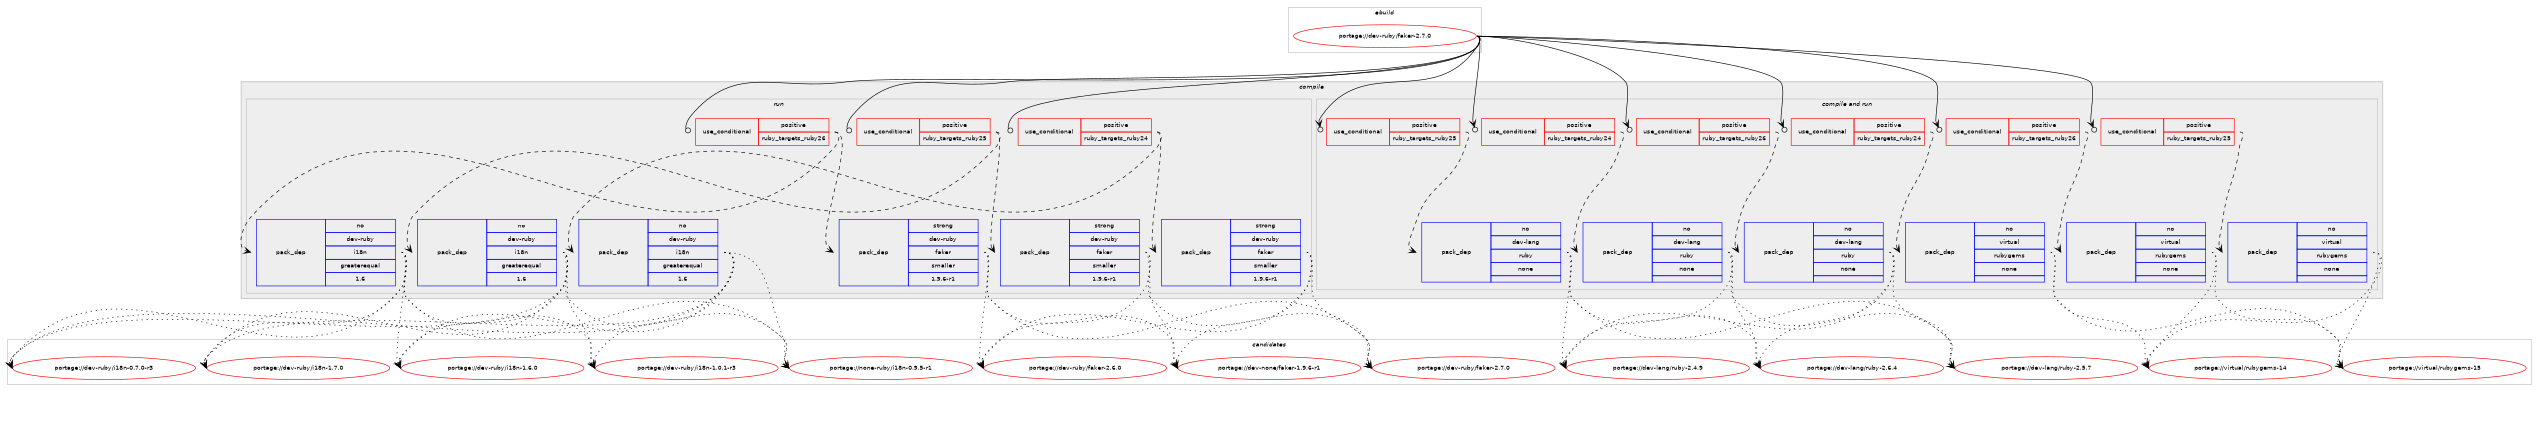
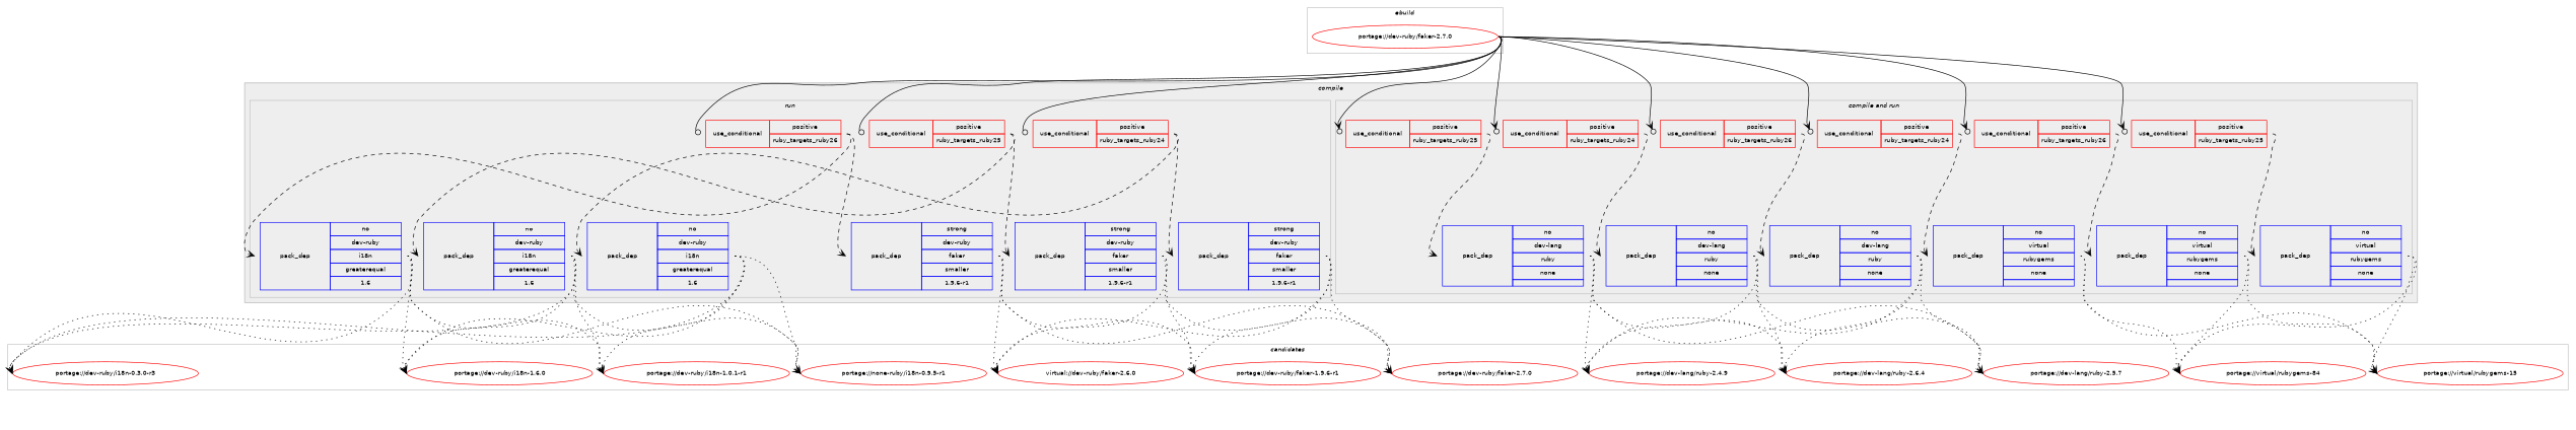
  digraph {
    compound=true
    concentrate=true
    fontname=Helvetica
    fontsize=10
    newrank=true
    rankdir=TB
    ranksep=1.5
    node [color=red fontname=Helvetica fontsize=10 shape=none]
    edge [arrowhead=vee headport=w style=dotted tailport=e weight=100]
    n1 [label="portage://dev-ruby/faker-2.7.0" width=4 shape=""]
    n2 [color=blue label=<<TABLE BORDER="0" CELLBORDER="1" CELLSPACING="0" CELLPADDING="4" WIDTH="220"><TR><TD ROWSPAN="6" CELLPADDING="30">pack_dep</TD></TR><TR><TD WIDTH="110">no</TD></TR><TR><TD>dev-lang</TD></TR><TR><TD>ruby</TD></TR><TR><TD>none</TD></TR><TR><TD></TD></TR></TABLE>>]
    n3 [label=<<TABLE BORDER="0" CELLBORDER="1" CELLSPACING="0" CELLPADDING="4"><TR><TD ROWSPAN="3" CELLPADDING="10">use_conditional</TD></TR><TR><TD>positive</TD></TR><TR><TD>ruby_targets_ruby24</TD></TR></TABLE>>]
    n4 [color=blue label=<<TABLE BORDER="0" CELLBORDER="1" CELLSPACING="0" CELLPADDING="4" WIDTH="220"><TR><TD ROWSPAN="6" CELLPADDING="30">pack_dep</TD></TR><TR><TD WIDTH="110">no</TD></TR><TR><TD>virtual</TD></TR><TR><TD>rubygems</TD></TR><TR><TD>none</TD></TR><TR><TD></TD></TR></TABLE>>]
    n5 [label=<<TABLE BORDER="0" CELLBORDER="1" CELLSPACING="0" CELLPADDING="4"><TR><TD ROWSPAN="3" CELLPADDING="10">use_conditional</TD></TR><TR><TD>positive</TD></TR><TR><TD>ruby_targets_ruby24</TD></TR></TABLE>>]
    n6 [color=blue label=<<TABLE BORDER="0" CELLBORDER="1" CELLSPACING="0" CELLPADDING="4" WIDTH="220"><TR><TD ROWSPAN="6" CELLPADDING="30">pack_dep</TD></TR><TR><TD WIDTH="110">no</TD></TR><TR><TD>dev-lang</TD></TR><TR><TD>ruby</TD></TR><TR><TD>none</TD></TR><TR><TD></TD></TR></TABLE>>]
    n7 [label=<<TABLE BORDER="0" CELLBORDER="1" CELLSPACING="0" CELLPADDING="4"><TR><TD ROWSPAN="3" CELLPADDING="10">use_conditional</TD></TR><TR><TD>positive</TD></TR><TR><TD>ruby_targets_ruby25</TD></TR></TABLE>>]
    n8 [color=blue label=<<TABLE BORDER="0" CELLBORDER="1" CELLSPACING="0" CELLPADDING="4" WIDTH="220"><TR><TD ROWSPAN="6" CELLPADDING="30">pack_dep</TD></TR><TR><TD WIDTH="110">no</TD></TR><TR><TD>virtual</TD></TR><TR><TD>rubygems</TD></TR><TR><TD>none</TD></TR><TR><TD></TD></TR></TABLE>>]
    n9 [label=<<TABLE BORDER="0" CELLBORDER="1" CELLSPACING="0" CELLPADDING="4"><TR><TD ROWSPAN="3" CELLPADDING="10">use_conditional</TD></TR><TR><TD>positive</TD></TR><TR><TD>ruby_targets_ruby25</TD></TR></TABLE>>]
    n10 [color=blue label=<<TABLE BORDER="0" CELLBORDER="1" CELLSPACING="0" CELLPADDING="4" WIDTH="220"><TR><TD ROWSPAN="6" CELLPADDING="30">pack_dep</TD></TR><TR><TD WIDTH="110">no</TD></TR><TR><TD>dev-lang</TD></TR><TR><TD>ruby</TD></TR><TR><TD>none</TD></TR><TR><TD></TD></TR></TABLE>>]
    n11 [label=<<TABLE BORDER="0" CELLBORDER="1" CELLSPACING="0" CELLPADDING="4"><TR><TD ROWSPAN="3" CELLPADDING="10">use_conditional</TD></TR><TR><TD>positive</TD></TR><TR><TD>ruby_targets_ruby26</TD></TR></TABLE>>]
    n12 [color=blue label=<<TABLE BORDER="0" CELLBORDER="1" CELLSPACING="0" CELLPADDING="4" WIDTH="220"><TR><TD ROWSPAN="6" CELLPADDING="30">pack_dep</TD></TR><TR><TD WIDTH="110">no</TD></TR><TR><TD>virtual</TD></TR><TR><TD>rubygems</TD></TR><TR><TD>none</TD></TR><TR><TD></TD></TR></TABLE>>]
    n13 [label=<<TABLE BORDER="0" CELLBORDER="1" CELLSPACING="0" CELLPADDING="4"><TR><TD ROWSPAN="3" CELLPADDING="10">use_conditional</TD></TR><TR><TD>positive</TD></TR><TR><TD>ruby_targets_ruby26</TD></TR></TABLE>>]
    n14 [color=blue label=<<TABLE BORDER="0" CELLBORDER="1" CELLSPACING="0" CELLPADDING="4" WIDTH="220"><TR><TD ROWSPAN="6" CELLPADDING="30">pack_dep</TD></TR><TR><TD WIDTH="110">no</TD></TR><TR><TD>dev-ruby</TD></TR><TR><TD>i18n</TD></TR><TR><TD>greaterequal</TD></TR><TR><TD>1.6</TD></TR></TABLE>>]
    n15 [color=blue label=<<TABLE BORDER="0" CELLBORDER="1" CELLSPACING="0" CELLPADDING="4" WIDTH="220"><TR><TD ROWSPAN="6" CELLPADDING="30">pack_dep</TD></TR><TR><TD WIDTH="110">strong</TD></TR><TR><TD>dev-ruby</TD></TR><TR><TD>faker</TD></TR><TR><TD>smaller</TD></TR><TR><TD>1.9.6-r1</TD></TR></TABLE>>]
    n16 [label=<<TABLE BORDER="0" CELLBORDER="1" CELLSPACING="0" CELLPADDING="4"><TR><TD ROWSPAN="3" CELLPADDING="10">use_conditional</TD></TR><TR><TD>positive</TD></TR><TR><TD>ruby_targets_ruby24</TD></TR></TABLE>>]
    n17 [color=blue label=<<TABLE BORDER="0" CELLBORDER="1" CELLSPACING="0" CELLPADDING="4" WIDTH="220"><TR><TD ROWSPAN="6" CELLPADDING="30">pack_dep</TD></TR><TR><TD WIDTH="110">no</TD></TR><TR><TD>dev-ruby</TD></TR><TR><TD>i18n</TD></TR><TR><TD>greaterequal</TD></TR><TR><TD>1.6</TD></TR></TABLE>>]
    n18 [color=blue label=<<TABLE BORDER="0" CELLBORDER="1" CELLSPACING="0" CELLPADDING="4" WIDTH="220"><TR><TD ROWSPAN="6" CELLPADDING="30">pack_dep</TD></TR><TR><TD WIDTH="110">strong</TD></TR><TR><TD>dev-ruby</TD></TR><TR><TD>faker</TD></TR><TR><TD>smaller</TD></TR><TR><TD>1.9.6-r1</TD></TR></TABLE>>]
    n19 [label=<<TABLE BORDER="0" CELLBORDER="1" CELLSPACING="0" CELLPADDING="4"><TR><TD ROWSPAN="3" CELLPADDING="10">use_conditional</TD></TR><TR><TD>positive</TD></TR><TR><TD>ruby_targets_ruby25</TD></TR></TABLE>>]
    n20 [color=blue label=<<TABLE BORDER="0" CELLBORDER="1" CELLSPACING="0" CELLPADDING="4" WIDTH="220"><TR><TD ROWSPAN="6" CELLPADDING="30">pack_dep</TD></TR><TR><TD WIDTH="110">no</TD></TR><TR><TD>dev-ruby</TD></TR><TR><TD>i18n</TD></TR><TR><TD>greaterequal</TD></TR><TR><TD>1.6</TD></TR></TABLE>>]
    n21 [color=blue label=<<TABLE BORDER="0" CELLBORDER="1" CELLSPACING="0" CELLPADDING="4" WIDTH="220"><TR><TD ROWSPAN="6" CELLPADDING="30">pack_dep</TD></TR><TR><TD WIDTH="110">strong</TD></TR><TR><TD>dev-ruby</TD></TR><TR><TD>faker</TD></TR><TR><TD>smaller</TD></TR><TR><TD>1.9.6-r1</TD></TR></TABLE>>]
    n22 [label=<<TABLE BORDER="0" CELLBORDER="1" CELLSPACING="0" CELLPADDING="4"><TR><TD ROWSPAN="3" CELLPADDING="10">use_conditional</TD></TR><TR><TD>positive</TD></TR><TR><TD>ruby_targets_ruby26</TD></TR></TABLE>>]
    n23 [label="portage://dev-lang/ruby-2.4.9" width=4 shape=""]
    n24 [label="portage://dev-lang/ruby-2.5.7" width=4 shape=""]
    n25 [label="portage://dev-lang/ruby-2.6.4" width=4 shape=""]
-   n26 [label="portage://virtual/rubygems-14" width=4 shape=""]
+   n26 [label="portage://virtual/rubygems-84" width=4 shape=""]
    n27 [label="portage://virtual/rubygems-15" width=4 shape=""]
-   n28 [label="portage://dev-ruby/i18n-0.7.0-r3" width=4 shape=""]
+   n28 [label="portage://dev-ruby/i18n-0.3.0-r3" width=4 shape=""]
    n29 [label="portage://none-ruby/i18n-0.9.5-r1" width=4 shape=""]
-   n30 [label="portage://dev-ruby/i18n-1.0.1-r3" width=4 shape=""]
+   n30 [label="portage://dev-ruby/i18n-1.0.1-r1" width=4 shape=""]
    n31 [label="portage://dev-ruby/i18n-1.6.0" width=4 shape=""]
-   n32 [label="portage://dev-ruby/i18n-1.7.0" width=4 shape=""]
-   n33 [label="portage://dev-none/faker-1.9.6-r1" width=4 shape=""]
-   n34 [label="portage://dev-ruby/faker-2.6.0" width=4 shape=""]
+   n33 [label="portage://dev-ruby/faker-1.9.6-r1" width=4 shape=""]
+   n34 [label="virtual://dev-ruby/faker-2.6.0" width=4 shape=""]
    n35 [label="portage://dev-ruby/faker-2.7.0" width=4 shape=""]
    subgraph cluster_1 {
      color=gray
      label=<<i>ebuild</i>>
      rank=same
      n1
    }
    subgraph cluster_2 {
      color=gray
      label=<<i>dependencies</i>>
      subgraph cluster_3 {
        color=gray
        fillcolor="#eeeeee"
        label=<<i>compile</i>>
        style=filled
      }
      subgraph cluster_4 {
        color=gray
        fillcolor="#eeeeee"
        label=<<i>compile and run</i>>
        style=filled
        subgraph sub_5 {
          color=gray
          fillcolor="#eeeeee"
          label=<<i>compile and run</i>>
          style=filled
          n3
          subgraph sub_6 {
            color=gray
            fillcolor="#eeeeee"
            label=<<i>compile and run</i>>
            style=filled
            n2
          }
        }
        subgraph sub_7 {
          color=gray
          fillcolor="#eeeeee"
          label=<<i>compile and run</i>>
          style=filled
          n5
          subgraph sub_8 {
            color=gray
            fillcolor="#eeeeee"
            label=<<i>compile and run</i>>
            style=filled
            n4
          }
        }
        subgraph sub_9 {
          color=gray
          fillcolor="#eeeeee"
          label=<<i>compile and run</i>>
          style=filled
          n7
          subgraph sub_10 {
            color=gray
            fillcolor="#eeeeee"
            label=<<i>compile and run</i>>
            style=filled
            n6
          }
        }
        subgraph sub_11 {
          color=gray
          fillcolor="#eeeeee"
          label=<<i>compile and run</i>>
          style=filled
          n9
          subgraph sub_12 {
            color=gray
            fillcolor="#eeeeee"
            label=<<i>compile and run</i>>
            style=filled
            n8
          }
        }
        subgraph sub_13 {
          color=gray
          fillcolor="#eeeeee"
          label=<<i>compile and run</i>>
          style=filled
          n11
          subgraph sub_14 {
            color=gray
            fillcolor="#eeeeee"
            label=<<i>compile and run</i>>
            style=filled
            n10
          }
        }
        subgraph sub_15 {
          color=gray
          fillcolor="#eeeeee"
          label=<<i>compile and run</i>>
          style=filled
          n13
          subgraph sub_16 {
            color=gray
            fillcolor="#eeeeee"
            label=<<i>compile and run</i>>
            style=filled
            n12
          }
        }
      }
      subgraph cluster_17 {
        color=gray
        fillcolor="#eeeeee"
        label=<<i>run</i>>
        style=filled
        subgraph sub_18 {
          color=gray
          fillcolor="#eeeeee"
          label=<<i>run</i>>
          style=filled
          n16
          subgraph sub_19 {
            color=gray
            fillcolor="#eeeeee"
            label=<<i>run</i>>
            style=filled
            n14
          }
          subgraph sub_20 {
            color=gray
            fillcolor="#eeeeee"
            label=<<i>run</i>>
            style=filled
            n15
          }
        }
        subgraph sub_21 {
          color=gray
          fillcolor="#eeeeee"
          label=<<i>run</i>>
          style=filled
          n19
          subgraph sub_22 {
            color=gray
            fillcolor="#eeeeee"
            label=<<i>run</i>>
            style=filled
            n17
          }
          subgraph sub_23 {
            color=gray
            fillcolor="#eeeeee"
            label=<<i>run</i>>
            style=filled
            n18
          }
        }
        subgraph sub_24 {
          color=gray
          fillcolor="#eeeeee"
          label=<<i>run</i>>
          style=filled
          n22
          subgraph sub_25 {
            color=gray
            fillcolor="#eeeeee"
            label=<<i>run</i>>
            style=filled
            n20
          }
          subgraph sub_26 {
            color=gray
            fillcolor="#eeeeee"
            label=<<i>run</i>>
            style=filled
            n21
          }
        }
      }
    }
    subgraph cluster_27 {
      color=gray
      label=<<i>candidates</i>>
      rank=same
      subgraph sub_28 {
        color=black
        label=<<i>candidates</i>>
        nodesep=1
        rank=same
        n23
        n24
        n25
      }
      subgraph sub_29 {
        color=black
        label=<<i>candidates</i>>
        nodesep=1
        rank=same
        n26
        n27
      }
      subgraph sub_30 {
        color=black
        label=<<i>candidates</i>>
        nodesep=1
        rank=same
        n23
        n24
        n25
      }
      subgraph sub_31 {
        color=black
        label=<<i>candidates</i>>
        nodesep=1
        rank=same
        n26
        n27
      }
      subgraph sub_32 {
        color=black
        label=<<i>candidates</i>>
        nodesep=1
        rank=same
        n23
        n24
        n25
      }
      subgraph sub_33 {
        color=black
        label=<<i>candidates</i>>
        nodesep=1
        rank=same
        n26
        n27
      }
      subgraph sub_34 {
        color=black
        label=<<i>candidates</i>>
        nodesep=1
        rank=same
        n28
        n29
        n30
        n31
-       n32
      }
      subgraph sub_35 {
        color=black
        label=<<i>candidates</i>>
        nodesep=1
        rank=same
        n33
        n34
        n35
      }
      subgraph sub_36 {
        color=black
        label=<<i>candidates</i>>
        nodesep=1
        rank=same
        n28
        n29
        n30
        n31
-       n32
      }
      subgraph sub_37 {
        color=black
        label=<<i>candidates</i>>
        nodesep=1
        rank=same
        n33
        n34
        n35
      }
      subgraph sub_38 {
        color=black
        label=<<i>candidates</i>>
        nodesep=1
        rank=same
        n28
        n29
        n30
        n31
-       n32
      }
      subgraph sub_39 {
        color=black
        label=<<i>candidates</i>>
        nodesep=1
        rank=same
        n33
        n34
        n35
      }
    }
    n1 -> n3 [arrowhead=odotvee style=solid weight=20]
    n1 -> n5 [arrowhead=odotvee style=solid weight=20]
    n1 -> n7 [arrowhead=odotvee style=solid weight=20]
    n1 -> n9 [arrowhead=odotvee style=solid weight=20]
    n1 -> n11 [arrowhead=odotvee style=solid weight=20]
    n1 -> n13 [arrowhead=odotvee style=solid weight=20]
    n1 -> n16 [arrowhead=odot style=solid weight=20]
    n1 -> n19 [arrowhead=odot style=solid weight=20]
    n1 -> n22 [arrowhead=odot style=solid weight=20]
    n2 -> n23
    n2 -> n24
    n2 -> n25
    n3 -> n2 [style=dashed weight=20]
    n4 -> n26
    n4 -> n27
    n5 -> n4 [style=dashed weight=20]
    n6 -> n23
    n6 -> n24
    n6 -> n25
    n7 -> n6 [style=dashed weight=20]
    n8 -> n26
    n8 -> n27
    n9 -> n8 [style=dashed weight=20]
    n10 -> n23
    n10 -> n24
    n10 -> n25
    n11 -> n10 [style=dashed weight=20]
    n12 -> n26
    n12 -> n27
    n13 -> n12 [style=dashed weight=20]
    n14 -> n28
    n14 -> n29
    n14 -> n30
    n14 -> n31
-   n14 -> n32
    n15 -> n33
    n15 -> n34
    n15 -> n35
    n16 -> n14 [style=dashed weight=20]
    n16 -> n15 [style=dashed weight=20]
    n17 -> n28
    n17 -> n29
    n17 -> n30
    n17 -> n31
-   n17 -> n32
    n18 -> n33
    n18 -> n34
    n18 -> n35
    n19 -> n17 [style=dashed weight=20]
    n19 -> n18 [style=dashed weight=20]
    n20 -> n28
    n20 -> n29
    n20 -> n30
    n20 -> n31
-   n20 -> n32
    n21 -> n33
    n21 -> n34
    n21 -> n35
    n22 -> n20 [style=dashed weight=20]
    n22 -> n21 [style=dashed weight=20]
  }
